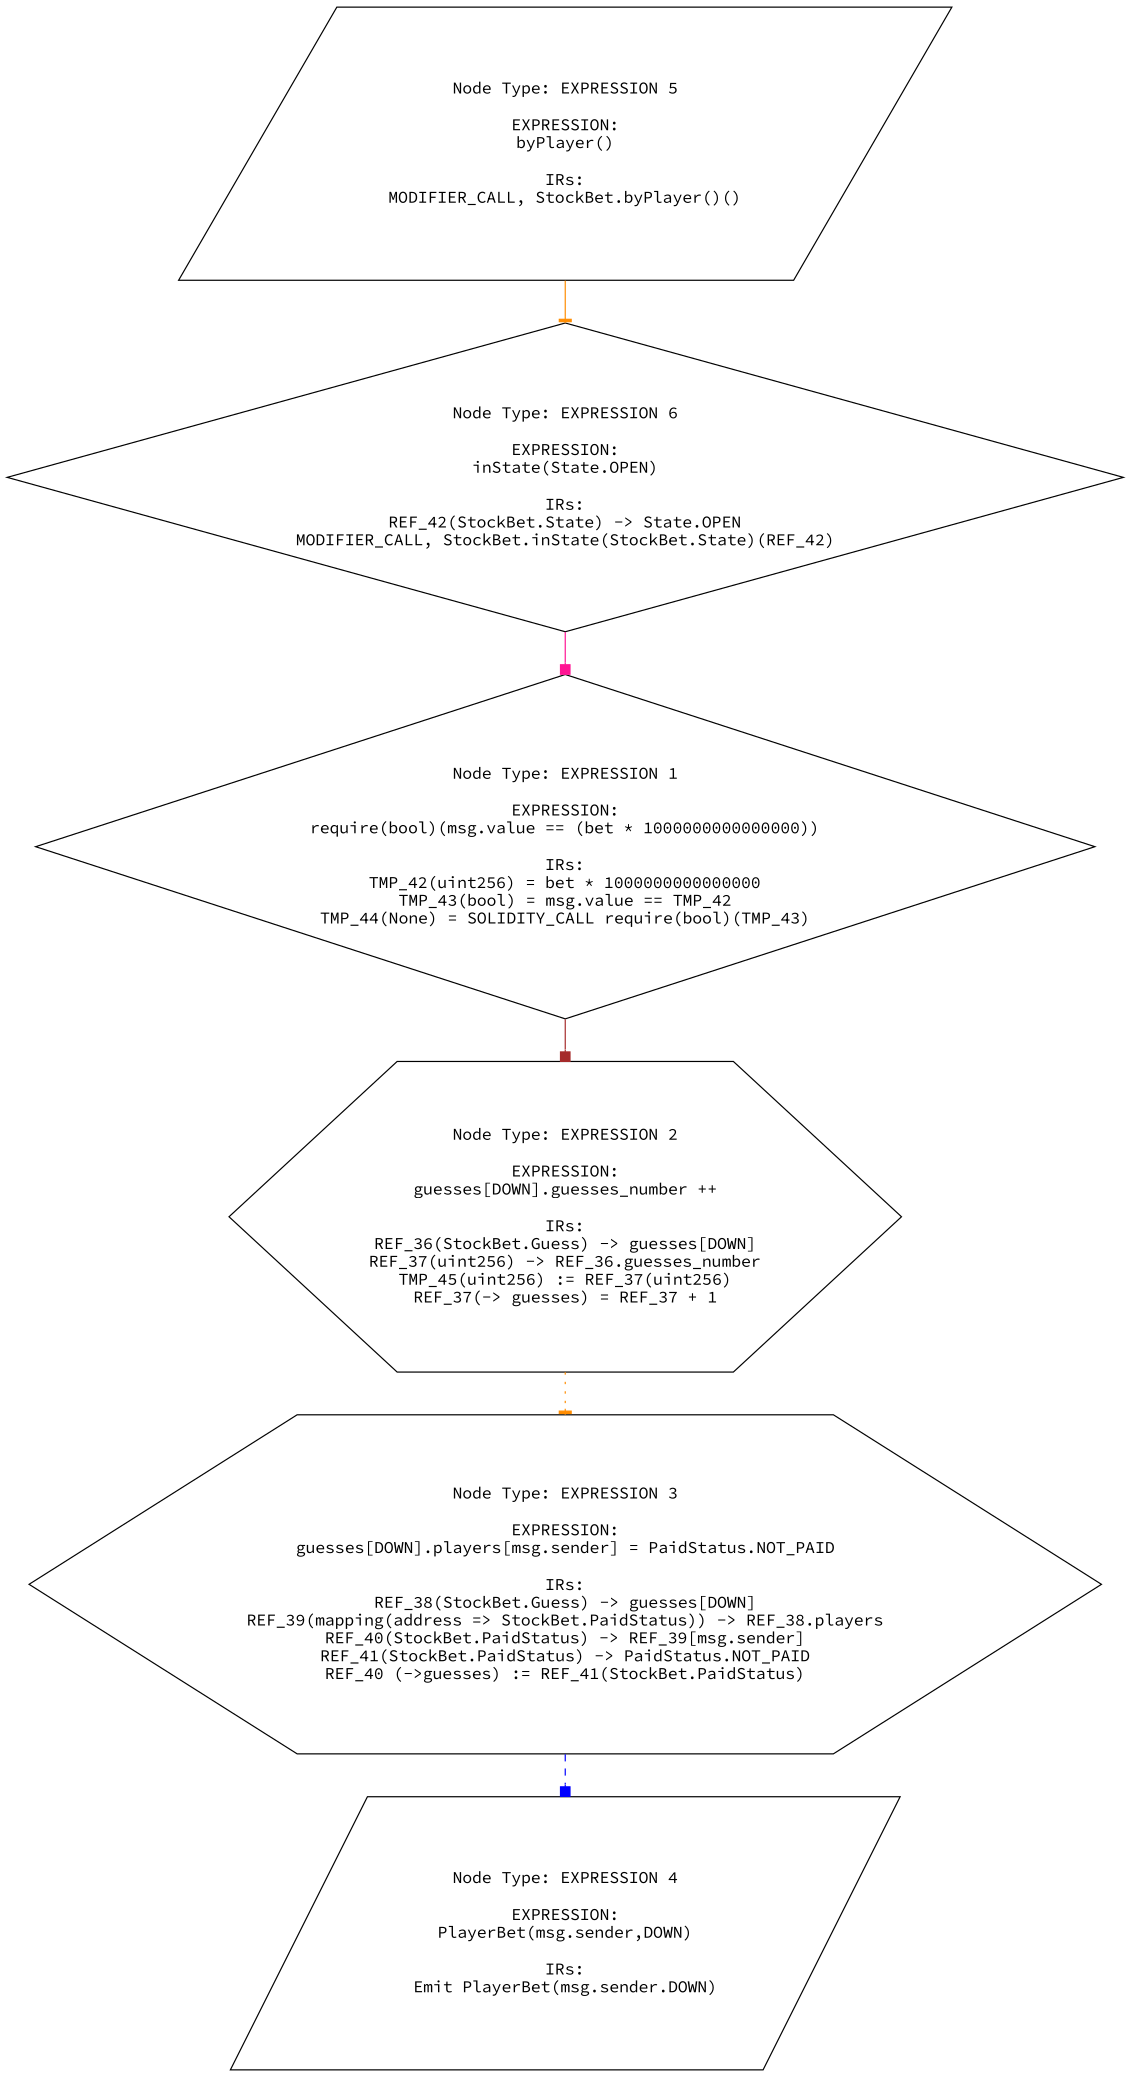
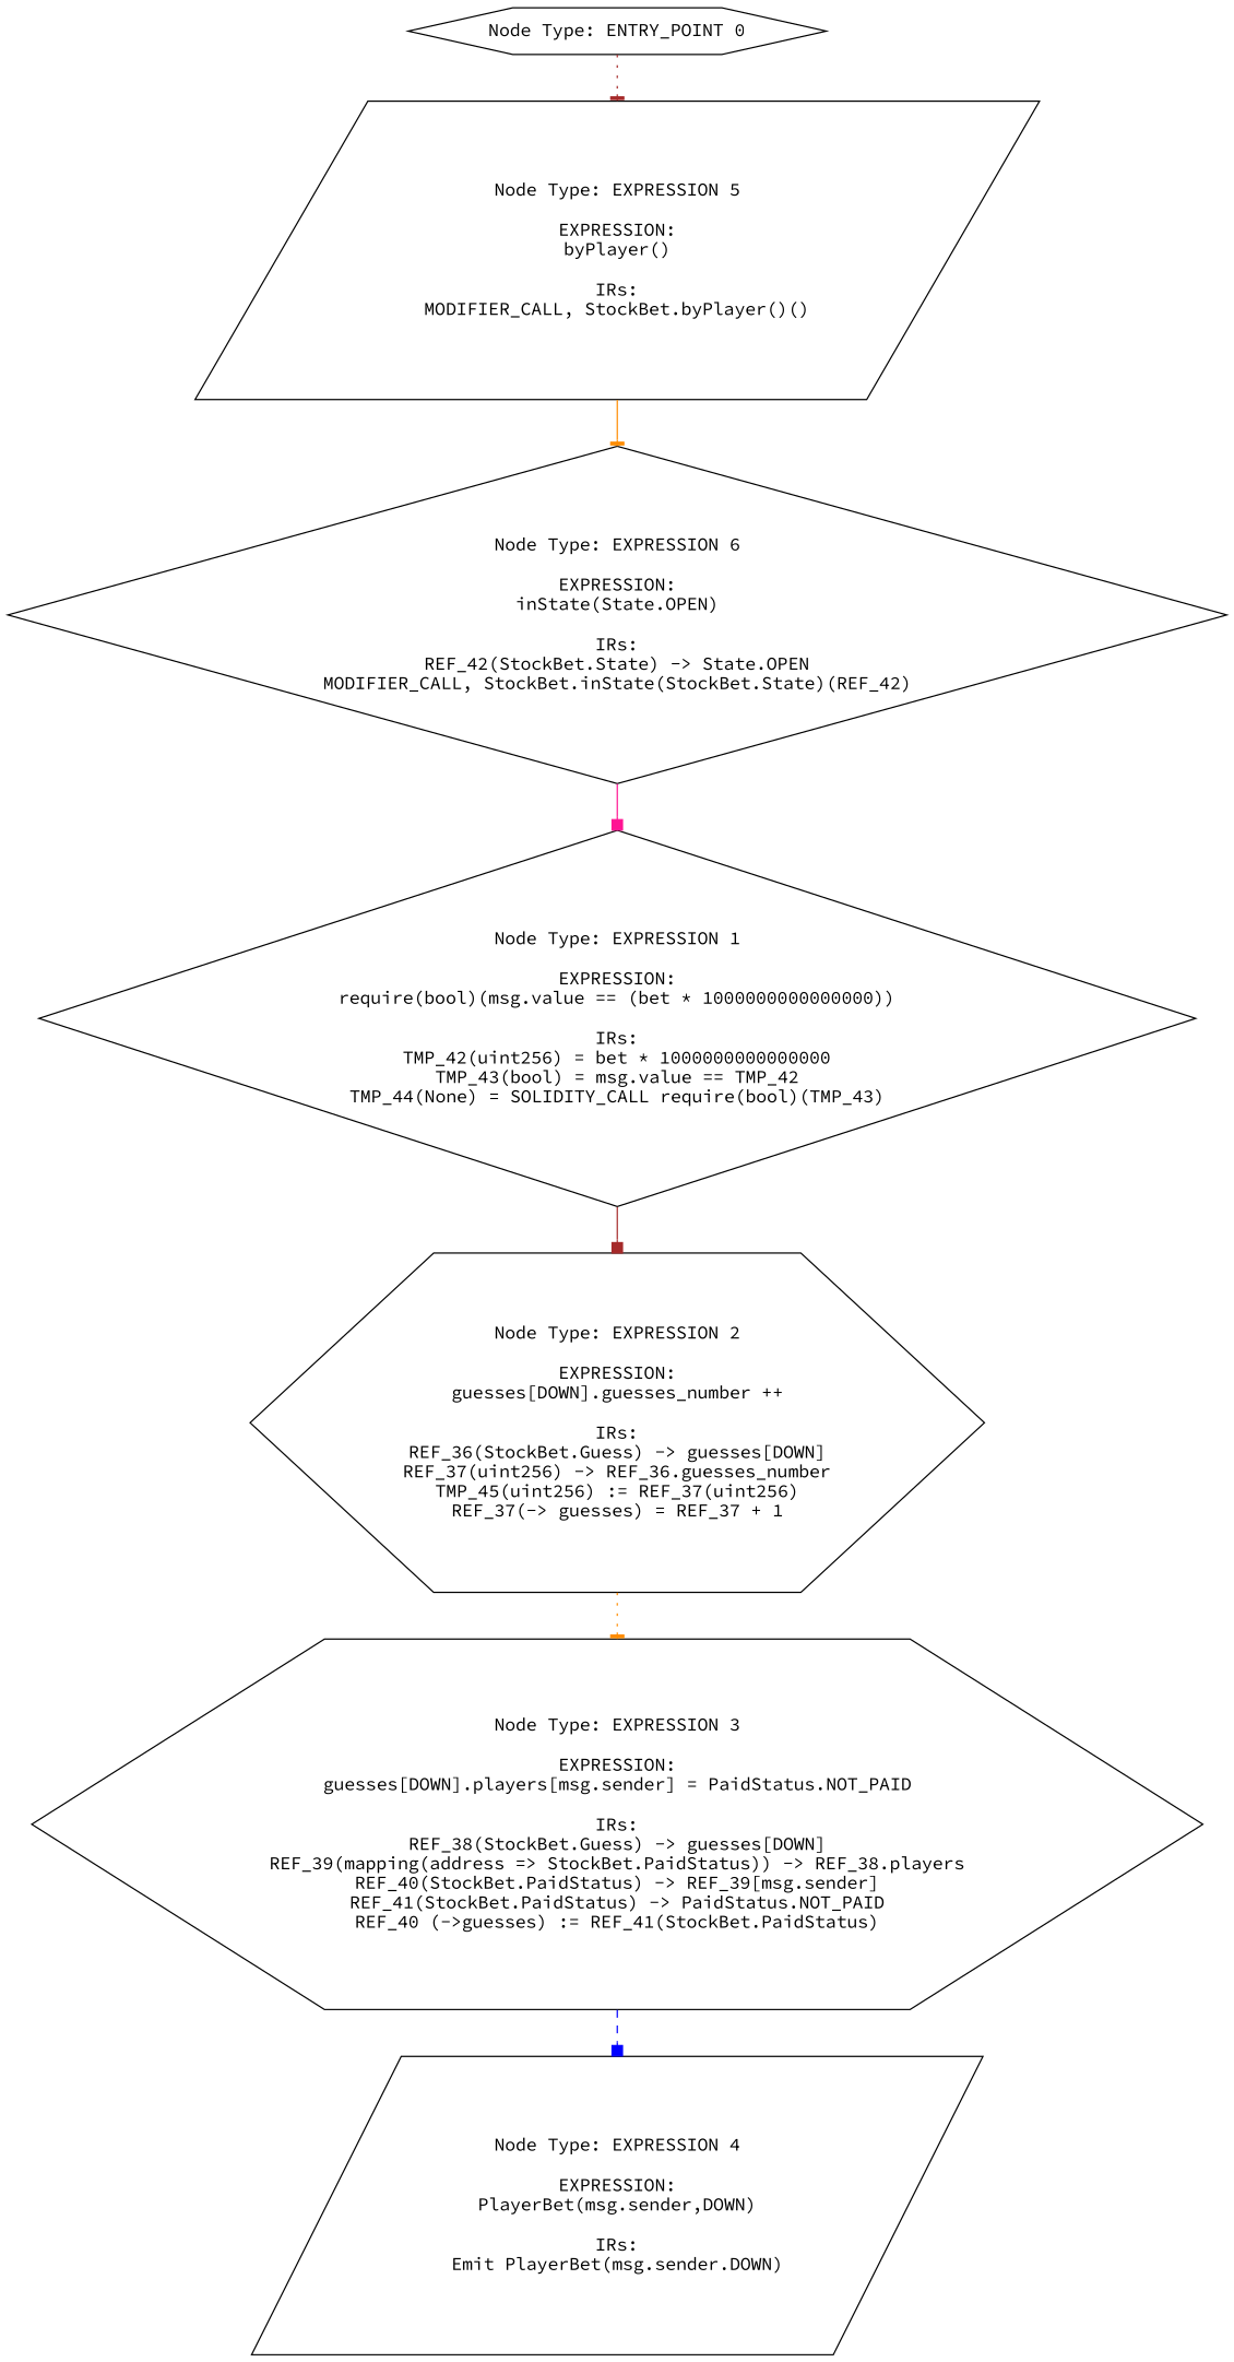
  digraph {
    fontname="Source Code Pro"
    node [shape=hexagon fontname="Source Code Pro"]
    edge [color=brown style=solid arrowhead=tee fontname="Source Code Pro"]
+   n1 [label="Node Type: ENTRY_POINT 0\n"]
    n2 [label="Node Type: EXPRESSION 5\n\nEXPRESSION:\nbyPlayer()\n\nIRs:\nMODIFIER_CALL, StockBet.byPlayer()()" shape=parallelogram]
    n3 [label="Node Type: EXPRESSION 6\n\nEXPRESSION:\ninState(State.OPEN)\n\nIRs:\nREF_42(StockBet.State) -> State.OPEN\nMODIFIER_CALL, StockBet.inState(StockBet.State)(REF_42)" shape=diamond]
    n4 [label="Node Type: EXPRESSION 1\n\nEXPRESSION:\nrequire(bool)(msg.value == (bet * 1000000000000000))\n\nIRs:\nTMP_42(uint256) = bet * 1000000000000000\nTMP_43(bool) = msg.value == TMP_42\nTMP_44(None) = SOLIDITY_CALL require(bool)(TMP_43)" shape=diamond]
    n5 [label="Node Type: EXPRESSION 2\n\nEXPRESSION:\nguesses[DOWN].guesses_number ++\n\nIRs:\nREF_36(StockBet.Guess) -> guesses[DOWN]\nREF_37(uint256) -> REF_36.guesses_number\nTMP_45(uint256) := REF_37(uint256)\nREF_37(-> guesses) = REF_37 + 1"]
    n6 [label="Node Type: EXPRESSION 3\n\nEXPRESSION:\nguesses[DOWN].players[msg.sender] = PaidStatus.NOT_PAID\n\nIRs:\nREF_38(StockBet.Guess) -> guesses[DOWN]\nREF_39(mapping(address => StockBet.PaidStatus)) -> REF_38.players\nREF_40(StockBet.PaidStatus) -> REF_39[msg.sender]\nREF_41(StockBet.PaidStatus) -> PaidStatus.NOT_PAID\nREF_40 (->guesses) := REF_41(StockBet.PaidStatus)"]
    n7 [label="Node Type: EXPRESSION 4\n\nEXPRESSION:\nPlayerBet(msg.sender,DOWN)\n\nIRs:\nEmit PlayerBet(msg.sender.DOWN)" shape=parallelogram]
+   n1 -> n2 [style=dotted]
    n2 -> n3 [color=darkorange]
    n3 -> n4 [color=deeppink arrowhead=box]
    n4 -> n5 [arrowhead=box]
    n5 -> n6 [color=darkorange style=dotted]
    n6 -> n7 [color=blue style=dashed arrowhead=box]
  }
